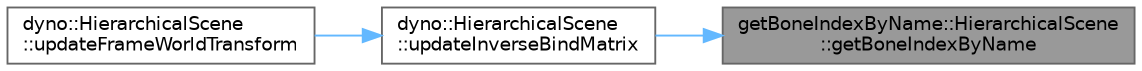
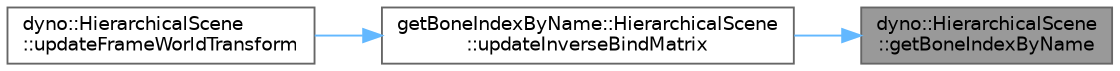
  digraph {
    rankdir=RL
    node [color=grey40 fillcolor=white fontname=Helvetica fontsize=10 shape=box style=filled]
    edge [color=steelblue1 dir=back fontname=Helvetica fontsize=10 labelfontname=Helvetica labelfontsize=10 style=solid]
-   n1 [color=gray40 fillcolor=grey60 fontcolor=black height=0.2 label="getBoneIndexByName::HierarchicalScene\l::getBoneIndexByName" width=0.4]
-   n2 [height=0.2 label="dyno::HierarchicalScene\l::updateInverseBindMatrix" width=0.4]
+   n1 [color=gray40 fillcolor=grey60 fontcolor=black height=0.2 label="dyno::HierarchicalScene\l::getBoneIndexByName" width=0.4]
+   n2 [height=0.2 label="getBoneIndexByName::HierarchicalScene\l::updateInverseBindMatrix" width=0.4]
    n3 [height=0.2 label="dyno::HierarchicalScene\l::updateFrameWorldTransform" width=0.4]
    n1 -> n2
    n2 -> n3
  }
